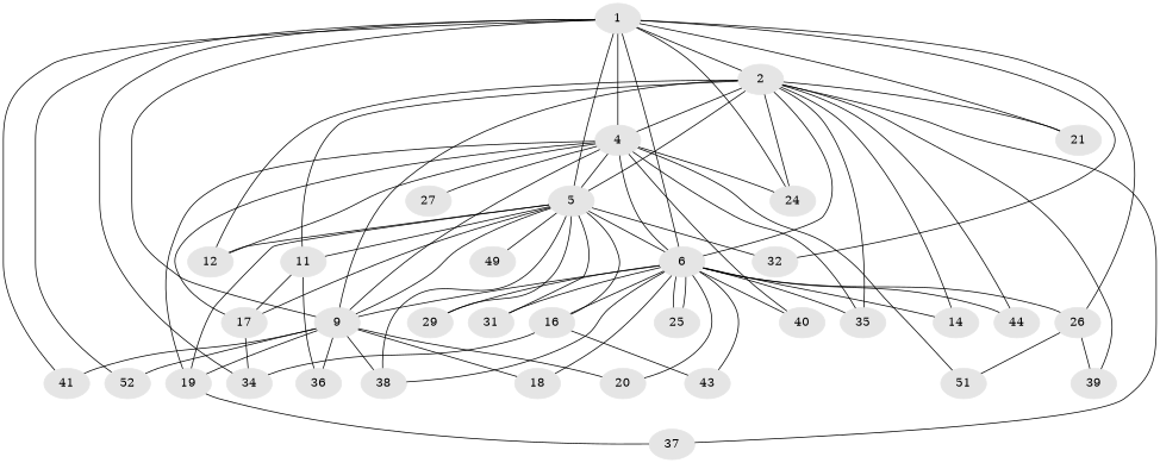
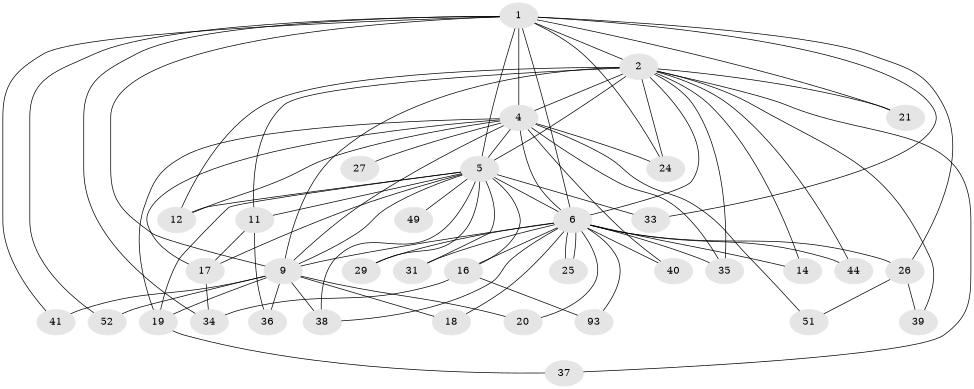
  graph {
    node [color=gray90 style=filled]
    1 [super="+23"]
    2 [super="+3"]
    4 [super="+10"]
    5 [super="+7"]
    6 [super="+8"]
    9 [super="+17"]
    21
    24 [super="+28"]
    26 [super="+47"]
    34 [super="+45"]
    41 [super="+46"]
    52
-   32
+   32 [label=33]
    11 [super="+22"]
    12 [super="+15"]
    14
    35 [super="+48"]
    37
    39
    44
    n21 [label=17 super="+42"]
    19 [super="+33"]
    27
    40
    51
    16
    29
    31
    38 [super="+50"]
    49
    18
    20
    25
-   43
+   43 [label=93]
    36
    1 -- 2 [weight=2]
    1 -- 4 [weight=2]
    1 -- 5 [weight=3]
    1 -- 6 [weight=2]
    1 -- 9 [weight=2]
    1 -- 21
    1 -- 24
    1 -- 26
    1 -- 34
    1 -- 41
    1 -- 52
    1 -- 32
    2 -- 4 [weight=4]
    2 -- 5 [weight=4]
    2 -- 6 [weight=4]
    2 -- 9 [weight=2]
    2 -- 21
    2 -- 24
    2 -- 11 [weight=2]
    2 -- 12
    2 -- 14
    2 -- 35
    2 -- 37
    2 -- 39
    2 -- 44
    4 -- 5 [weight=4]
    4 -- 6 [weight=4]
    4 -- 9 [weight=2]
    4 -- 24
    4 -- 12
    4 -- 35
    4 -- n21
    4 -- 19
    4 -- 27
    4 -- 40
    4 -- 51
    5 -- 6 [weight=4]
    5 -- 9 [weight=2]
    5 -- 32
    5 -- 11
    5 -- 12
    5 -- n21
    5 -- 19
    5 -- 16
    5 -- 29
    5 -- 31
    5 -- 38
    5 -- 49
    6 -- 9 [weight=2]
    6 -- 26 [weight=2]
    6 -- 14
    6 -- 35
    6 -- 44
    6 -- 40
    6 -- 16
    6 -- 29
    6 -- 31
    6 -- 38
    6 -- 18
    6 -- 20
    6 -- 25
    6 -- 25
    6 -- 43
    9 -- 41 [weight=2]
    9 -- 52
    9 -- 19
    9 -- 38
    9 -- 18
    9 -- 20
    9 -- 36
    26 -- 39
    26 -- 51
    11 -- n21
    11 -- 36
    n21 -- 34
    19 -- 37
    16 -- 34
    16 -- 43
  }
